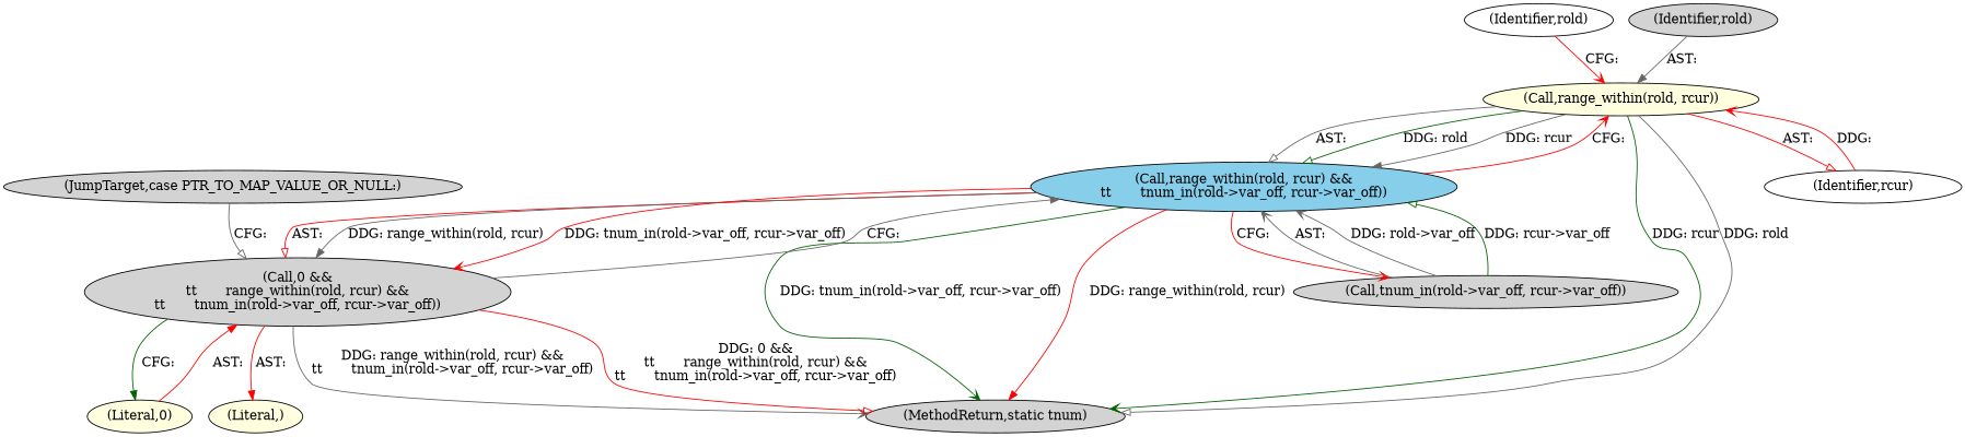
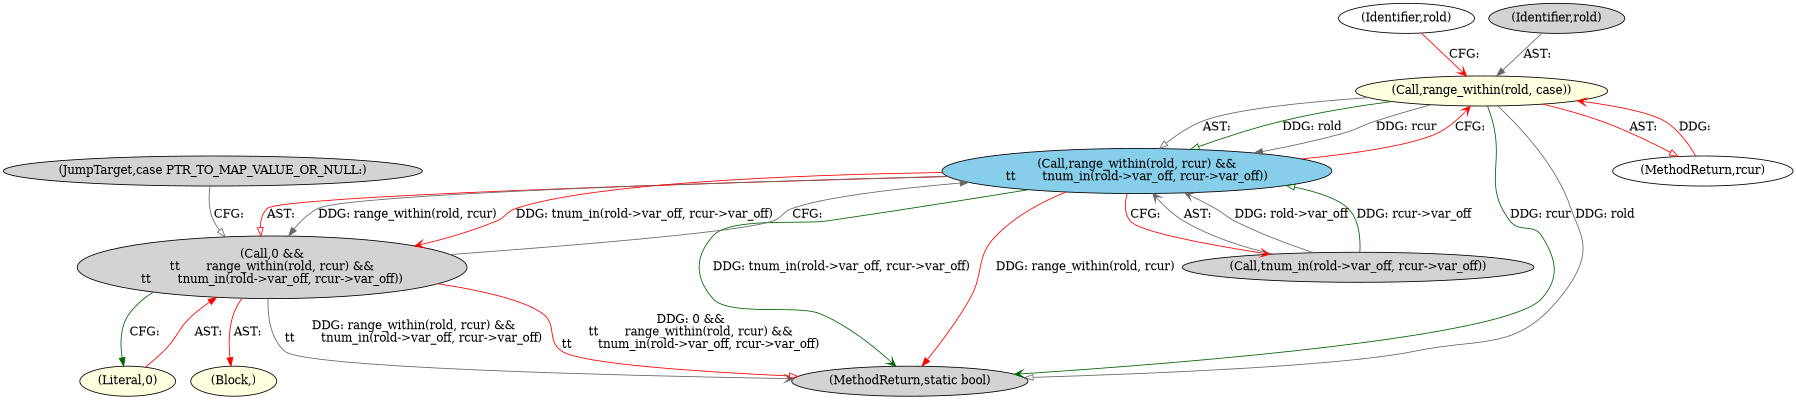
  digraph {
    node [fillcolor=lightgrey style=filled]
    edge [arrowhead=vee color=red]
-   n1 [fillcolor=lightyellow label="(Call,range_within(rold, rcur))"]
+   n1 [fillcolor=lightyellow label="(Call,range_within(rold, case))"]
    n2 [fillcolor=skyblue label="(Call,range_within(rold, rcur) &&\n\t\t       tnum_in(rold->var_off, rcur->var_off))"]
-   n3 [label="(MethodReturn,static tnum)"]
-   n4 [fillcolor=white label="(Identifier,rcur)"]
+   n3 [label="(MethodReturn,static bool)"]
+   n4 [fillcolor=white label="(MethodReturn,rcur)"]
    n5 [label="(Call,0 &&\n\t\t       range_within(rold, rcur) &&\n\t\t       tnum_in(rold->var_off, rcur->var_off))"]
    n6 [label="(Call,tnum_in(rold->var_off, rcur->var_off))"]
    n7 [fillcolor=lightyellow label="(Literal,0)"]
-   n8 [fillcolor=lightyellow label="(Literal,)"]
+   n8 [fillcolor=lightyellow label="(Block,)"]
    n9 [fillcolor=white label="(Identifier,rold)"]
    n10 [label="(Identifier,rold)"]
    n11 [label="(JumpTarget,case PTR_TO_MAP_VALUE_OR_NULL:)"]
    n1 -> n2 [arrowhead=onormal color=gray40 label="AST: "]
    n1 -> n2 [arrowhead=onormal color=darkgreen label="DDG: rold"]
    n1 -> n2 [arrowhead=normal color=gray40 label="DDG: rcur"]
    n1 -> n3 [color=darkgreen label="DDG: rcur"]
    n1 -> n3 [arrowhead=onormal color=gray40 label="DDG: rold"]
    n1 -> n4 [arrowhead=onormal label="AST: "]
    n2 -> n1 [label="CFG: "]
    n2 -> n3 [color=darkgreen label="DDG: tnum_in(rold->var_off, rcur->var_off)"]
    n2 -> n3 [arrowhead=normal label="DDG: range_within(rold, rcur)"]
    n2 -> n5 [arrowhead=onormal label="AST: "]
    n2 -> n5 [arrowhead=normal color=gray40 label="DDG: range_within(rold, rcur)"]
    n2 -> n5 [label="DDG: tnum_in(rold->var_off, rcur->var_off)"]
    n2 -> n6 [label="CFG: "]
    n4 -> n1 [label="DDG: "]
    n5 -> n2 [arrowhead=normal color=gray40 label="CFG: "]
    n5 -> n3 [color=gray40 label="DDG: range_within(rold, rcur) &&\n\t\t       tnum_in(rold->var_off, rcur->var_off)"]
    n5 -> n3 [arrowhead=onormal label="DDG: 0 &&\n\t\t       range_within(rold, rcur) &&\n\t\t       tnum_in(rold->var_off, rcur->var_off)"]
    n5 -> n7 [arrowhead=normal color=darkgreen label="CFG: "]
    n5 -> n8 [arrowhead=normal label="AST: "]
    n6 -> n2 [color=gray40 label="AST: "]
    n6 -> n2 [color=gray40 label="DDG: rold->var_off"]
    n6 -> n2 [arrowhead=onormal color=darkgreen label="DDG: rcur->var_off"]
    n7 -> n5 [arrowhead=normal label="AST: "]
    n9 -> n1 [label="CFG: "]
    n10 -> n1 [arrowhead=normal color=gray40 label="AST: "]
    n11 -> n5 [arrowhead=onormal color=gray40 label="CFG: "]
  }
